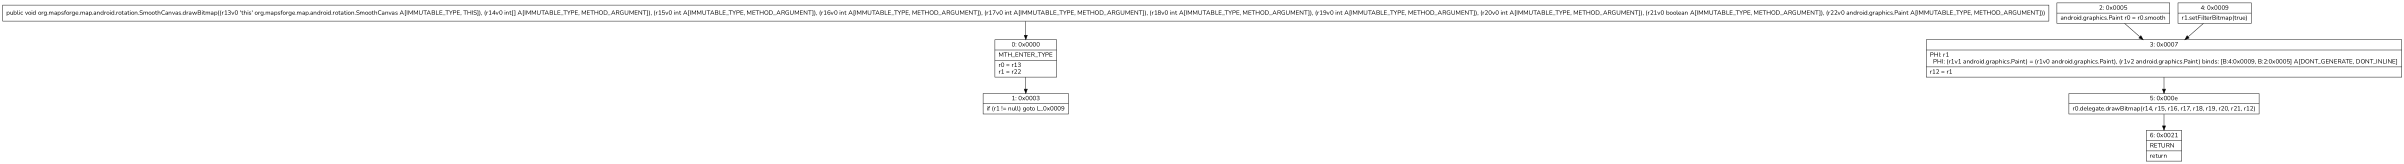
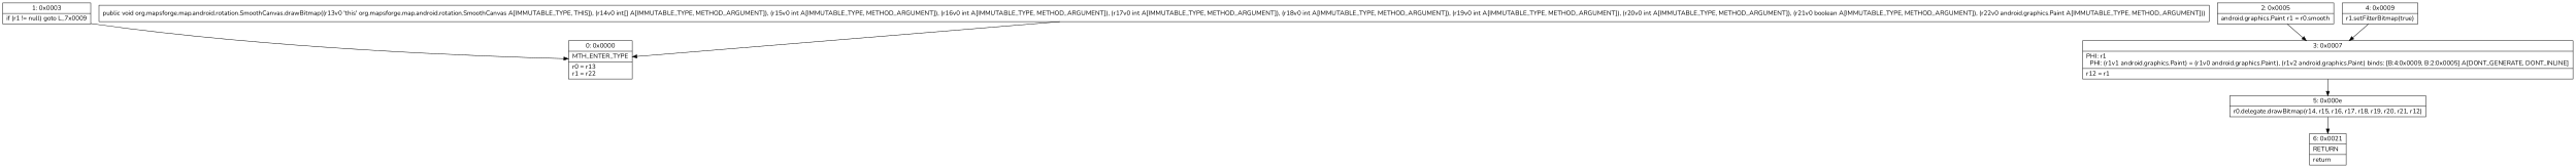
  digraph {
    fontname=Nunito
    node [fontname=Nunito shape=record]
    edge [fontname=Nunito]
    n1 [label="{0\:\ 0x0000|MTH_ENTER_TYPE\l|r0 = r13\lr1 = r22\l}"]
-   n2 [label="{1\:\ 0x0003|if (r1 != null) goto L_0x0009\l}"]
-   n3 [label="{2\:\ 0x0005|android.graphics.Paint r0 = r0.smooth\l}"]
+   n2 [label="{1\:\ 0x0003|if (r1 != null) goto L_7x0009\l}"]
+   n3 [label="{2\:\ 0x0005|android.graphics.Paint r1 = r0.smooth\l}"]
    n4 [label="{3\:\ 0x0007|PHI: r1 \l  PHI: (r1v1 android.graphics.Paint) = (r1v0 android.graphics.Paint), (r1v2 android.graphics.Paint) binds: [B:4:0x0009, B:2:0x0005] A[DONT_GENERATE, DONT_INLINE]\l|r12 = r1\l}"]
    n5 [label="{4\:\ 0x0009|r1.setFilterBitmap(true)\l}"]
    n6 [label="{5\:\ 0x000e|r0.delegate.drawBitmap(r14, r15, r16, r17, r18, r19, r20, r21, r12)\l}"]
    n7 [label="{6\:\ 0x0021|RETURN\l|return\l}"]
    n8 [label="{public void org.mapsforge.map.android.rotation.SmoothCanvas.drawBitmap((r13v0 'this' org.mapsforge.map.android.rotation.SmoothCanvas A[IMMUTABLE_TYPE, THIS]), (r14v0 int[] A[IMMUTABLE_TYPE, METHOD_ARGUMENT]), (r15v0 int A[IMMUTABLE_TYPE, METHOD_ARGUMENT]), (r16v0 int A[IMMUTABLE_TYPE, METHOD_ARGUMENT]), (r17v0 int A[IMMUTABLE_TYPE, METHOD_ARGUMENT]), (r18v0 int A[IMMUTABLE_TYPE, METHOD_ARGUMENT]), (r19v0 int A[IMMUTABLE_TYPE, METHOD_ARGUMENT]), (r20v0 int A[IMMUTABLE_TYPE, METHOD_ARGUMENT]), (r21v0 boolean A[IMMUTABLE_TYPE, METHOD_ARGUMENT]), (r22v0 android.graphics.Paint A[IMMUTABLE_TYPE, METHOD_ARGUMENT])) }"]
-   n1 -> n2
+   n2 -> n1
    n3 -> n4
    n4 -> n6
    n5 -> n4
    n6 -> n7
    n8 -> n1
  }
